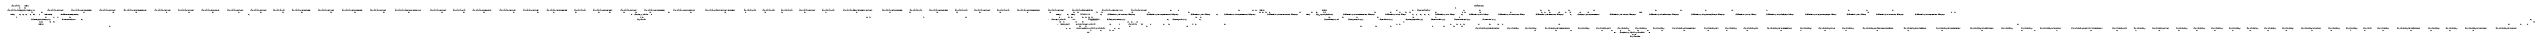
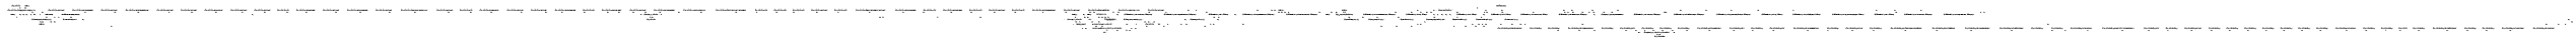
  digraph {
    n1 [label="(Call,Irp->IoStatus.Status = StartBootEncryptionSetup (DeviceObject, Irp, irpSp))"]
    n2 [label="(Call,StartBootEncryptionSetup (DeviceObject, Irp, irpSp))"]
    n3 [label="(Call,NT_SUCCESS (Irp->IoStatus.Status))"]
    n4 [label="(MethodReturn,NTSTATUS)"]
    n5 [label="(Block,)"]
    n6 [label="(Call,TCCompleteIrp (Irp, Irp->IoStatus.Status, Irp->IoStatus.Information))"]
    n7 [label="(Identifier,irpSp)"]
    n8 [label="(Call,!NT_SUCCESS (Irp->IoStatus.Status))"]
    n9 [label="(Call,Dump (\"IOCTL error 0x%08x\n\", Irp->IoStatus.Status))"]
    n10 [label="(Call,Irp->IoStatus.Status)"]
    n11 [label="(Return,return TCCompleteIrp (Irp, Irp->IoStatus.Status, Irp->IoStatus.Information);)"]
    n12 [label="(Call,Irp->IoStatus.Information)"]
    n13 [label="(MethodParameterIn,PDEVICE_OBJECT DeviceObject)"]
    n14 [label="(Call,MountDevice (DeviceObject, mount))"]
    n15 [label="(Call,StartDecoySystemWipe (DeviceObject, Irp, irpSp))"]
    n16 [label=1700124]
    n17 [label="(Call,IoGetCurrentIrpStackLocation (Irp))"]
    n18 [label="(Call,irpSp = IoGetCurrentIrpStackLocation (Dump))"]
    n19 [label="(Call,ValidateIOBufferSize (Irp, sizeof (int), ValidateOutput))"]
    n20 [label="(Call,ValidateIOBufferSize (Irp, sizeof (DISK_GEOMETRY_EX_STRUCT), ValidateInputOutput))"]
-   n21 [label="(Call,GetBootLoaderFingerprint (Irp, sizeof))"]
+   n21 [label="(Call,GetBootLoaderFingerprint (Irp, irpSp))"]
    n22 [label="(Call,ValidateIOBufferSize (Irp, sizeof (RESOLVE_SYMLINK_STRUCT), ValidateInputOutput))"]
    n23 [label="(Call,ValidateIOBufferSize (Irp, sizeof (VOLUME_PROPERTIES_STRUCT), ValidateInputOutput))"]
    n24 [label="(Call,GetDecoySystemWipeStatus (Irp, irpSp))"]
    n25 [label="(Call,GetBootEncryptionStatus (Irp, irpSp))"]
    n26 [label="(Call,ValidateIOBufferSize (Irp, sizeof (LONG), ValidateOutput))"]
    n27 [label="(Call,ValidateIOBufferSize (Irp, sizeof (int), ValidateOutput))"]
    n28 [label="(Call,ValidateIOBufferSize (Irp, sizeof (UNMOUNT_STRUCT), ValidateInputOutput))"]
    n29 [label="(Call,ValidateIOBufferSize (Irp, sizeof (DISK_PARTITION_INFO_STRUCT), ValidateInputOutput))"]
    n30 [label="(Call,ValidateIOBufferSize (Irp, sizeof (int), ValidateOutput))"]
    n31 [label="(Call,ValidateIOBufferSize (Irp, sizeof (MOUNT_LIST_STRUCT), ValidateOutput))"]
    n32 [label="(Call,ValidateIOBufferSize (Irp, sizeof (OPEN_TEST_STRUCT), ValidateInputOutput))"]
    n33 [label="(Call,ValidateIOBufferSize (Irp, sizeof (MOUNT_STRUCT), ValidateInputOutput))"]
    n34 [label="(Call,ValidateIOBufferSize (Irp, sizeof (ProbeRealDriveSizeRequest), ValidateInputOutput))"]
    n35 [label="(Call,ValidateIOBufferSize (Irp, sizeof (GetSystemDriveConfigurationRequest), ValidateInputOutput))"]
    n36 [label="(Call,ValidateIOBufferSize (Irp, sizeof (uint32), ValidateOutput))"]
-   n37 [label="(Call,GetBootEncryptionAlgorithmName (Irp, irpSp))"]
+   n37 [label="(Call,GetBootEncryptionAlgorithmName (Irp, request))"]
    n38 [label="(Call,ValidateIOBufferSize (Irp, sizeof (GetWarningFlagsRequest), ValidateOutput))"]
    n39 [label="(Call,ValidateIOBufferSize (Irp, sizeof (GetSystemDriveDumpConfigRequest), ValidateOutput))"]
    n40 [label="(Call,GetBootLoaderVersion (Irp, irpSp))"]
    n41 [label="(Call,TCCompleteIrp (Irp, STATUS_INVALID_DEVICE_REQUEST, 0))"]
    n42 [label="(Call,ReopenBootVolumeHeader (Irp, irpSp))"]
    n43 [label="(Identifier,Irp)"]
    n44 [label="(Call,GetBootDriveVolumeProperties (Irp, irpSp))"]
    n45 [label="(Call,ValidateIOBufferSize (Irp, sizeof (int), ValidateOutput))"]
    n46 [label="(Call,ValidateIOBufferSize (Irp, sizeof (UNMOUNT_STRUCT), ValidateInputOutput))"]
    n47 [label="(Call,ValidateIOBufferSize (Irp, sizeof (DISK_GEOMETRY_STRUCT), ValidateInputOutput))"]
    n48 [label="(Call,WriteBootDriveSector (Irp, irpSp))"]
    n49 [label="(Block,)"]
    n50 [label="(MethodParameterIn,PIRP Irp)"]
    n51 [label="(ControlStructure,if (!NT_SUCCESS (Irp->IoStatus.Status)))"]
    n52 [label="(Block,)"]
    n53 [label="(Call,Irp->IoStatus.Status)"]
    n54 [label="(Call,Irp->IoStatus.Status = STATUS_SUCCESS)"]
    n55 [label="(Call,Irp->IoStatus.Status = StartDecoySystemWipe (DeviceObject, Irp, irpSp))"]
    n56 [label="(Call,Irp->IoStatus.Status = STATUS_SUCCESS)"]
    n57 [label="(Call,Irp->IoStatus.Information = sizeof (RESOLVE_SYMLINK_STRUCT))"]
    n58 [label="(Call,Irp->IoStatus.Status = ntStatus)"]
    n59 [label="(Call,Irp->IoStatus.Status = AbortBootEncryptionSetup())"]
    n60 [label="(Call,Irp->IoStatus.Information = 0)"]
    n61 [label="(Identifier,irpSp)"]
    n62 [label="(Call,Irp->IoStatus.Status = STATUS_SUCCESS)"]
    n63 [label="(Call,Irp->IoStatus.Information = 0)"]
    n64 [label="(Call,Irp->IoStatus.Status = STATUS_SUCCESS)"]
    n65 [label="(Call,Irp->IoStatus.Information = sizeof (DISK_PARTITION_INFO_STRUCT))"]
    n66 [label="(Call,Irp->IoStatus.Information = 0)"]
    n67 [label="(Call,Irp->IoStatus.Information = sizeof (int))"]
    n68 [label="(Call,Irp->IoStatus.Status = STATUS_INVALID_PARAMETER)"]
    n69 [label="(Call,Irp->IoStatus.Status = status)"]
    n70 [label="(Call,Irp->IoStatus.Status = GetDecoySystemWipeResult())"]
    n71 [label="(Call,Irp->IoStatus.Status = STATUS_SUCCESS)"]
    n72 [label="(Call,Irp->IoStatus.Status = STATUS_INVALID_PARAMETER)"]
    n73 [label="(Call,Irp->IoStatus.Information = 0)"]
    n74 [label="(Call,Irp->IoStatus.Status = MountDevice (DeviceObject, mount))"]
    n75 [label="(Call,Irp->IoStatus.Information = 0)"]
    n76 [label="(Call,Irp->IoStatus.Information = 0)"]
    n77 [label="(Call,Irp->IoStatus.Information = sizeof (DISK_GEOMETRY_STRUCT))"]
    n78 [label="(Identifier,DeviceObject)"]
    n79 [label="(Call,Irp->IoStatus.Information = sizeof (int))"]
    n80 [label="(Call,Irp->IoStatus.Information = 0)"]
    n81 [label="(Call,Irp->IoStatus.Status = PortableMode ? STATUS_SUCCESS : STATUS_PIPE_EMPTY)"]
    n82 [label="(Call,Irp->IoStatus.Status = ntStatus)"]
    n83 [label="(Call,Irp->IoStatus.Information = sizeof (int))"]
    n84 [label="(Call,Irp->IoStatus.Information = sizeof (VOLUME_PROPERTIES_STRUCT))"]
    n85 [label="(Call,Irp->IoStatus.Status = ntStatus)"]
    n86 [label="(Call,Irp->IoStatus.Status = status)"]
    n87 [label="(Call,Irp->IoStatus.Information = 0)"]
    n88 [label="(Call,Irp->IoStatus.Information = sizeof (*request))"]
    n89 [label="(Call,Irp->IoStatus.Information = 0)"]
    n90 [label="(Identifier,Irp)"]
    n91 [label="(Call,Irp->IoStatus.Status = STATUS_SUCCESS)"]
    n92 [label="(Call,Irp->IoStatus.Information = irpSp->Parameters.DeviceIoControl.OutputBufferLength)"]
    n93 [label="(Call,Irp->IoStatus.Information = sizeof (GetWarningFlagsRequest))"]
    n94 [label="(Call,Irp->IoStatus.Information = sizeof (DISK_GEOMETRY_EX_STRUCT))"]
    n95 [label="(Call,Irp->IoStatus.Information = sizeof (ProbeRealDriveSizeRequest))"]
    n96 [label="(Call,Irp->IoStatus.Status = ntStatus)"]
    n97 [label="(Identifier,Irp)"]
    n98 [label="(Call,Irp->IoStatus.Information = 0)"]
    n99 [label="(Call,Irp->IoStatus.Status = cacheEmpty ? STATUS_PIPE_EMPTY : STATUS_SUCCESS)"]
    n100 [label="(Identifier,Irp)"]
    n101 [label="(Call,Irp->IoStatus.Information = 0)"]
    n102 [label="(Call,Irp->IoStatus.Information = sizeof (UNMOUNT_STRUCT))"]
    n103 [label="(Call,Irp->IoStatus.Information = NT_SUCCESS (ntStatus) ? sizeof (OPEN_TEST_STRUCT) : 0)"]
    n104 [label="(Call,Irp->IoStatus.Status = STATUS_INVALID_PARAMETER)"]
    n105 [label="(Call,Irp->IoStatus.Status = ntStatus)"]
    n106 [label="(Call,Irp->IoStatus.Information = sizeof (int))"]
    n107 [label="(Call,Irp->IoStatus.Information = 0)"]
    n108 [label="(Call,Irp->IoStatus.Status = STATUS_ACCESS_DENIED)"]
    n109 [label="(Call,Irp->IoStatus.Status = ntStatus)"]
    n110 [label="(Call,Irp->IoStatus.Status = STATUS_SUCCESS)"]
    n111 [label="(Call,Irp->IoStatus.Information = sizeof (*request))"]
    n112 [label="(Call,Irp->IoStatus.Status = ntStatus)"]
    n113 [label="(Call,Irp->IoStatus.Information = 0)"]
    n114 [label="(Call,Irp->IoStatus.Status = STATUS_INSUFFICIENT_RESOURCES)"]
    n115 [label="(Call,Irp->IoStatus.Status = STATUS_SUCCESS)"]
    n116 [label="(Call,Irp->IoStatus.Status = ReadRegistryConfigFlags (FALSE))"]
    n117 [label="(Call,Irp->IoStatus.Information = 0)"]
    n118 [label="(Call,Irp->IoStatus.Information = 0)"]
    n119 [label="(Call,Irp->IoStatus.Status = WriteBootDriveSector (Irp, irpSp))"]
    n120 [label="(Call,Irp->IoStatus.Information = 0)"]
    n121 [label="(Call,Irp->IoStatus.Information = 0)"]
    n122 [label="(Call,Irp->IoStatus.Status = STATUS_SUCCESS)"]
    n123 [label="(Call,Irp->IoStatus.Information = 0)"]
    n124 [label="(Call,Irp->IoStatus.Status = STATUS_SUCCESS)"]
    n125 [label="(Call,Irp->IoStatus.Status = STATUS_INVALID_PARAMETER)"]
    n126 [label="(Call,Irp->IoStatus.Information = 0)"]
    n127 [label="(Call,Irp->IoStatus.Status = STATUS_SUCCESS)"]
    n128 [label="(Call,Irp->IoStatus.Information = sizeof (MOUNT_STRUCT))"]
    n129 [label="(Call,Irp->IoStatus.Information = 0)"]
    n130 [label="(Call,Irp->IoStatus.Status = STATUS_INSUFFICIENT_RESOURCES)"]
    n131 [label="(Literal,\"IOCTL error 0x%08x\n\")"]
    n132 [label="(Call,Irp->IoStatus.Information = 0)"]
    n133 [label="(Call,Irp->IoStatus.Status)"]
    n134 [label="(Call,Irp->IoStatus.Status = STATUS_SUCCESS)"]
    n135 [label="(Call,Irp->IoStatus.Status = STATUS_SUCCESS)"]
    n136 [label="(Identifier,irpSp)"]
    n137 [label="(Call,Irp->IoStatus.Status = AbortDecoySystemWipe())"]
    n138 [label="(Call,Irp->IoStatus.Information = 0)"]
    n139 [label="(Call,Irp->IoStatus.Status = STATUS_SUCCESS)"]
    n140 [label="(Call,Irp->IoStatus.Status = STATUS_SUCCESS)"]
    n141 [label="(Call,Irp->IoStatus.Information = sizeof (ProbeRealDriveSizeRequest))"]
    n142 [label="(Call,Irp->IoStatus.Status)"]
    n143 [label="(Identifier,irpSp)"]
    n144 [label="(Call,Irp->IoStatus.Information = 0)"]
    n145 [label="(Call,Irp->IoStatus.Status = status)"]
    n146 [label="(Call,Irp->IoStatus.Status = STATUS_ACCESS_DENIED)"]
    n147 [label="(Call,Irp->IoStatus.Status = STATUS_SUCCESS)"]
    n148 [label="(Call,Irp->IoStatus.Information = 0)"]
    n149 [label="(Call,Irp->IoStatus.Status = STATUS_INVALID_PARAMETER)"]
    n150 [label="(Call,Irp->IoStatus.Information = sizeof (MOUNT_LIST_STRUCT))"]
    n151 [label="(Call,Irp->IoStatus.Information = sizeof (UNMOUNT_STRUCT))"]
    n1 -> n2 [label="CFG: "]
    n1 -> n3 [label="DDG: "]
    n1 -> n4 [label="DDG: "]
    n1 -> n5 [label="AST: "]
    n2 -> n1 [label="AST: "]
    n2 -> n1 [label="DDG: "]
    n2 -> n1 [label="DDG: "]
    n2 -> n1 [label="DDG: "]
    n2 -> n4 [label="DDG: "]
    n2 -> n4 [label="DDG: "]
    n2 -> n6 [label="DDG: "]
    n2 -> n7 [label="CFG: "]
    n3 -> n6 [label="DDG: "]
    n3 -> n8 [label="AST: "]
    n3 -> n8 [label="DDG: "]
    n3 -> n9 [label="DDG: "]
    n3 -> n10 [label="CFG: "]
    n4 -> n11 [label="CFG: "]
    n6 -> n4 [label="DDG: "]
    n6 -> n4 [label="DDG: "]
    n6 -> n4 [label="DDG: "]
    n6 -> n4 [label="DDG: "]
    n6 -> n11 [label="AST: "]
    n6 -> n11 [label="DDG: "]
    n6 -> n12 [label="CFG: "]
    n7 -> n2 [label="AST: "]
    n8 -> n3 [label="CFG: "]
    n8 -> n4 [label="DDG: "]
    n8 -> n4 [label="DDG: "]
    n8 -> n51 [label="AST: "]
    n9 -> n4 [label="DDG: "]
    n9 -> n6 [label="DDG: "]
    n9 -> n52 [label="AST: "]
    n9 -> n53 [label="CFG: "]
    n10 -> n3 [label="AST: "]
    n11 -> n4 [label="DDG: "]
    n11 -> n6 [label="CFG: "]
    n11 -> n49 [label="AST: "]
    n12 -> n6 [label="AST: "]
    n13 -> n2 [label="DDG: "]
    n13 -> n4 [label="DDG: "]
    n13 -> n14 [label="DDG: "]
    n13 -> n15 [label="DDG: "]
    n13 -> n16 [label="AST: "]
    n15 -> n6 [label="DDG: "]
    n17 -> n2 [label="DDG: "]
    n17 -> n6 [label="DDG: "]
    n17 -> n15 [label="DDG: "]
    n17 -> n18 [label="AST: "]
    n17 -> n18 [label="DDG: "]
    n17 -> n19 [label="DDG: "]
    n17 -> n20 [label="DDG: "]
    n17 -> n21 [label="DDG: "]
    n17 -> n22 [label="DDG: "]
    n17 -> n23 [label="DDG: "]
    n17 -> n24 [label="DDG: "]
    n17 -> n25 [label="DDG: "]
    n17 -> n26 [label="DDG: "]
    n17 -> n27 [label="DDG: "]
    n17 -> n28 [label="DDG: "]
    n17 -> n29 [label="DDG: "]
    n17 -> n30 [label="DDG: "]
    n17 -> n31 [label="DDG: "]
    n17 -> n32 [label="DDG: "]
    n17 -> n33 [label="DDG: "]
    n17 -> n34 [label="DDG: "]
    n17 -> n35 [label="DDG: "]
    n17 -> n36 [label="DDG: "]
    n17 -> n37 [label="DDG: "]
    n17 -> n38 [label="DDG: "]
    n17 -> n39 [label="DDG: "]
    n17 -> n40 [label="DDG: "]
    n17 -> n41 [label="DDG: "]
    n17 -> n42 [label="DDG: "]
    n17 -> n43 [label="CFG: "]
    n17 -> n44 [label="DDG: "]
    n17 -> n45 [label="DDG: "]
    n17 -> n46 [label="DDG: "]
    n17 -> n47 [label="DDG: "]
    n17 -> n48 [label="DDG: "]
    n18 -> n2 [label="DDG: "]
    n18 -> n4 [label="DDG: "]
    n18 -> n4 [label="DDG: "]
    n18 -> n15 [label="DDG: "]
    n18 -> n17 [label="CFG: "]
    n18 -> n21 [label="DDG: "]
    n18 -> n24 [label="DDG: "]
    n18 -> n25 [label="DDG: "]
    n18 -> n37 [label="DDG: "]
    n18 -> n40 [label="DDG: "]
    n18 -> n42 [label="DDG: "]
    n18 -> n44 [label="DDG: "]
    n18 -> n48 [label="DDG: "]
    n18 -> n49 [label="AST: "]
    n19 -> n6 [label="DDG: "]
    n20 -> n6 [label="DDG: "]
    n21 -> n6 [label="DDG: "]
    n22 -> n6 [label="DDG: "]
    n23 -> n6 [label="DDG: "]
    n24 -> n6 [label="DDG: "]
    n25 -> n6 [label="DDG: "]
    n26 -> n6 [label="DDG: "]
    n27 -> n6 [label="DDG: "]
    n28 -> n6 [label="DDG: "]
    n29 -> n6 [label="DDG: "]
    n30 -> n6 [label="DDG: "]
    n31 -> n6 [label="DDG: "]
    n32 -> n6 [label="DDG: "]
    n33 -> n6 [label="DDG: "]
    n34 -> n6 [label="DDG: "]
    n35 -> n6 [label="DDG: "]
    n36 -> n6 [label="DDG: "]
    n37 -> n6 [label="DDG: "]
    n38 -> n6 [label="DDG: "]
    n39 -> n6 [label="DDG: "]
    n40 -> n6 [label="DDG: "]
    n42 -> n6 [label="DDG: "]
    n43 -> n17 [label="AST: "]
    n44 -> n6 [label="DDG: "]
    n45 -> n6 [label="DDG: "]
    n46 -> n6 [label="DDG: "]
    n47 -> n6 [label="DDG: "]
    n48 -> n6 [label="DDG: "]
    n50 -> n2 [label="DDG: "]
    n50 -> n4 [label="DDG: "]
    n50 -> n6 [label="DDG: "]
    n50 -> n12 [label="DDG: "]
    n50 -> n15 [label="DDG: "]
    n50 -> n16 [label="AST: "]
    n50 -> n17 [label="DDG: "]
    n50 -> n19 [label="DDG: "]
    n50 -> n20 [label="DDG: "]
    n50 -> n21 [label="DDG: "]
    n50 -> n22 [label="DDG: "]
    n50 -> n23 [label="DDG: "]
    n50 -> n24 [label="DDG: "]
    n50 -> n25 [label="DDG: "]
    n50 -> n26 [label="DDG: "]
    n50 -> n27 [label="DDG: "]
    n50 -> n28 [label="DDG: "]
    n50 -> n29 [label="DDG: "]
    n50 -> n30 [label="DDG: "]
    n50 -> n31 [label="DDG: "]
    n50 -> n32 [label="DDG: "]
    n50 -> n33 [label="DDG: "]
    n50 -> n34 [label="DDG: "]
    n50 -> n35 [label="DDG: "]
    n50 -> n36 [label="DDG: "]
    n50 -> n37 [label="DDG: "]
    n50 -> n38 [label="DDG: "]
    n50 -> n39 [label="DDG: "]
    n50 -> n41 [label="DDG: "]
    n50 -> n42 [label="DDG: "]
    n50 -> n44 [label="DDG: "]
    n50 -> n45 [label="DDG: "]
    n50 -> n46 [label="DDG: "]
    n50 -> n47 [label="DDG: "]
    n50 -> n48 [label="DDG: "]
    n53 -> n9 [label="AST: "]
    n54 -> n3 [label="DDG: "]
    n55 -> n3 [label="DDG: "]
    n56 -> n3 [label="DDG: "]
    n57 -> n6 [label="DDG: "]
    n58 -> n3 [label="DDG: "]
    n59 -> n3 [label="DDG: "]
    n60 -> n6 [label="DDG: "]
    n61 -> n8 [label="CFG: "]
    n62 -> n3 [label="DDG: "]
    n63 -> n6 [label="DDG: "]
    n64 -> n3 [label="DDG: "]
    n65 -> n6 [label="DDG: "]
    n66 -> n6 [label="DDG: "]
    n67 -> n6 [label="DDG: "]
    n68 -> n3 [label="DDG: "]
    n69 -> n3 [label="DDG: "]
    n70 -> n3 [label="DDG: "]
    n71 -> n3 [label="DDG: "]
    n72 -> n3 [label="DDG: "]
    n73 -> n6 [label="DDG: "]
    n74 -> n3 [label="DDG: "]
    n75 -> n6 [label="DDG: "]
    n76 -> n6 [label="DDG: "]
    n77 -> n6 [label="DDG: "]
    n78 -> n2 [label="AST: "]
    n79 -> n6 [label="DDG: "]
    n80 -> n6 [label="DDG: "]
    n81 -> n3 [label="DDG: "]
    n82 -> n3 [label="DDG: "]
    n83 -> n6 [label="DDG: "]
    n84 -> n6 [label="DDG: "]
    n85 -> n3 [label="DDG: "]
    n86 -> n3 [label="DDG: "]
    n87 -> n6 [label="DDG: "]
    n88 -> n6 [label="DDG: "]
    n89 -> n6 [label="DDG: "]
    n90 -> n2 [label="AST: "]
    n91 -> n3 [label="DDG: "]
    n92 -> n6 [label="DDG: "]
    n93 -> n6 [label="DDG: "]
    n94 -> n6 [label="DDG: "]
    n95 -> n6 [label="DDG: "]
    n96 -> n3 [label="DDG: "]
    n97 -> n1 [label="CFG: "]
    n98 -> n6 [label="DDG: "]
    n99 -> n3 [label="DDG: "]
    n100 -> n6 [label="AST: "]
    n100 -> n8 [label="CFG: "]
    n100 -> n9 [label="CFG: "]
    n101 -> n6 [label="DDG: "]
    n102 -> n6 [label="DDG: "]
    n103 -> n6 [label="DDG: "]
    n104 -> n3 [label="DDG: "]
    n105 -> n3 [label="DDG: "]
    n106 -> n6 [label="DDG: "]
    n107 -> n6 [label="DDG: "]
    n108 -> n3 [label="DDG: "]
    n109 -> n3 [label="DDG: "]
    n110 -> n3 [label="DDG: "]
    n111 -> n6 [label="DDG: "]
    n112 -> n3 [label="DDG: "]
    n113 -> n6 [label="DDG: "]
    n114 -> n3 [label="DDG: "]
    n115 -> n3 [label="DDG: "]
    n116 -> n3 [label="DDG: "]
    n117 -> n6 [label="DDG: "]
    n118 -> n6 [label="DDG: "]
    n119 -> n3 [label="DDG: "]
    n120 -> n6 [label="DDG: "]
    n121 -> n6 [label="DDG: "]
    n122 -> n3 [label="DDG: "]
    n123 -> n6 [label="DDG: "]
    n124 -> n3 [label="DDG: "]
    n125 -> n3 [label="DDG: "]
    n126 -> n6 [label="DDG: "]
    n127 -> n3 [label="DDG: "]
    n128 -> n6 [label="DDG: "]
    n129 -> n6 [label="DDG: "]
    n130 -> n3 [label="DDG: "]
    n131 -> n9 [label="AST: "]
    n132 -> n6 [label="DDG: "]
    n133 -> n6 [label="AST: "]
    n134 -> n3 [label="DDG: "]
    n135 -> n3 [label="DDG: "]
    n136 -> n18 [label="AST: "]
    n137 -> n3 [label="DDG: "]
    n138 -> n6 [label="DDG: "]
    n139 -> n3 [label="DDG: "]
    n140 -> n3 [label="DDG: "]
    n141 -> n6 [label="DDG: "]
    n142 -> n1 [label="AST: "]
    n143 -> n18 [label="CFG: "]
    n144 -> n6 [label="DDG: "]
    n145 -> n3 [label="DDG: "]
    n146 -> n3 [label="DDG: "]
    n147 -> n3 [label="DDG: "]
    n148 -> n6 [label="DDG: "]
    n149 -> n3 [label="DDG: "]
    n150 -> n6 [label="DDG: "]
    n151 -> n6 [label="DDG: "]
  }
